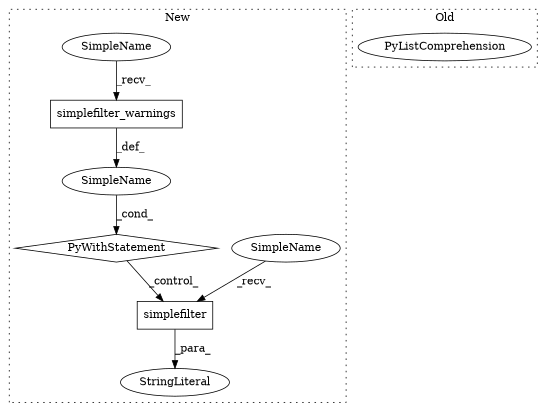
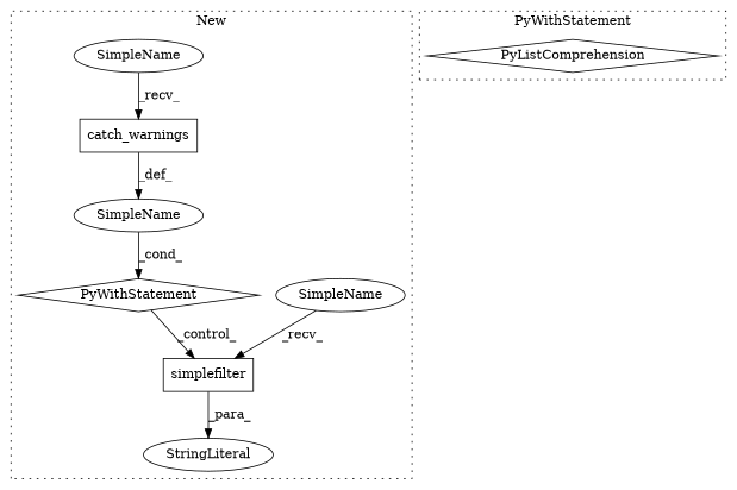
  digraph {
    node [a=42 l=8 shape=ellipse]
-   n1 [a=32 l=16 label=simplefilter_warnings s=22536 shape=box]
+   n1 [a=32 l=16 label=catch_warnings s=22536 shape=box]
    n2 [a=32 l="13,1" label=simplefilter s="22571,22611" shape=box]
    n3 [label=SimpleName l=""]
    n4 [a=104 l="10,2" label=PyWithStatement s="22517,22552" shape=diamond]
    n5 [a=45 label=StringLiteral s=22584]
    n6 [label=SimpleName s=22562]
    n7 [label=SimpleName s=22527]
-   n8 [a=109 l=96 label=PyListComprehension s=22227]
+   n8 [a=109 l=96 label=PyListComprehension s=22227 shape=diamond]
    subgraph cluster_1 {
      label=New
      style=dotted
      n1
      n2
      n3
      n4
      n5
      n6
      n7
    }
    subgraph cluster_2 {
-     label=Old
+     label=PyWithStatement
      style=dotted
      n8
    }
    n1 -> n3 [label=_def_]
    n2 -> n5 [label=_para_]
    n3 -> n4 [label=_cond_]
    n4 -> n2 [label=_control_]
    n6 -> n2 [label=_recv_]
    n7 -> n1 [label=_recv_]
  }
